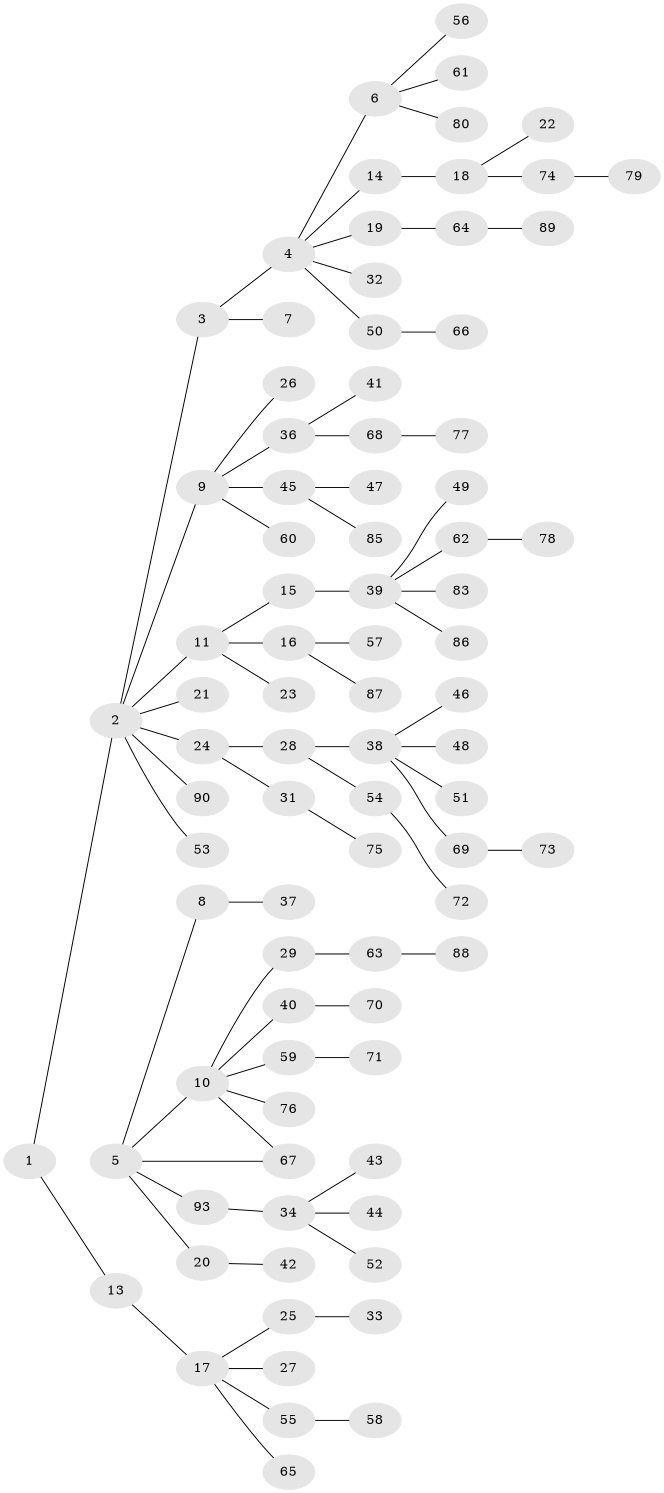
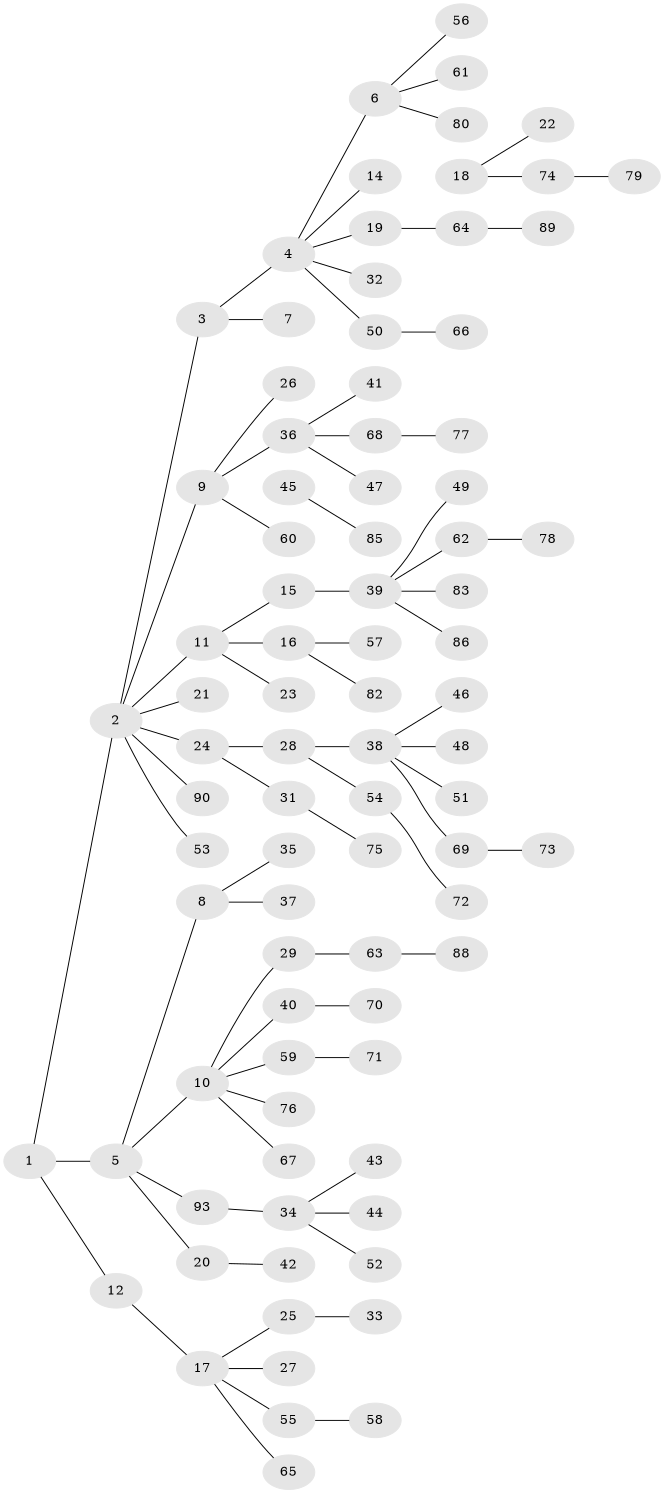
  graph {
    rankdir=LR
    node [color=gray90 style=filled]
    1
    2
    5
-   12 [label=13]
+   12
    3
    9
    11
    21
    24
    n10 [label=90]
    53
    8
    10
    n14 [label=93]
    20
    17
    4
    7
    26
    36
    45
    60
    15
    16
    23
    28
    31
    6
    14
    19
    32
    50
    56
    61
    80
    18
    64
    66
+   35
    37
    29
    40
    59
    67
    76
    34
    42
    41
    68
    47
    85
    63
    70
    71
    39
    57
-   82 [label=87]
+   82
    25
    27
    55
    65
    43
    44
    52
    22
    74
    49
    62
    83
    86
    33
    58
    79
    n74 [label=89]
    38
    54
    75
    46
    48
    51
    69
    72
    n83 [label=88]
    77
    73
    78
    1 -- 2
-   67 -- 5
+   1 -- 5
    1 -- 12
    2 -- 3
    2 -- 9
    2 -- 11
    2 -- 21
    2 -- 24
    2 -- n10
    2 -- 53
    5 -- 8
    5 -- 10
    5 -- n14
    5 -- 20
    12 -- 17
    3 -- 4
    3 -- 7
    9 -- 26
    9 -- 36
-   9 -- 45
    9 -- 60
    11 -- 15
    11 -- 16
    11 -- 23
    24 -- 28
    24 -- 31
+   8 -- 35
    8 -- 37
    10 -- 29
    10 -- 40
    10 -- 59
    10 -- 67
    10 -- 76
    n14 -- 34
    20 -- 42
    17 -- 25
    17 -- 27
    17 -- 55
    17 -- 65
    4 -- 6
    4 -- 14
    4 -- 19
    4 -- 32
    4 -- 50
    36 -- 41
    36 -- 68
-   45 -- 47
+   36 -- 47
    45 -- 85
    15 -- 39
    16 -- 57
    16 -- 82
    28 -- 38
    28 -- 54
    31 -- 75
    6 -- 56
    6 -- 61
    6 -- 80
-   14 -- 18
    19 -- 64
    50 -- 66
    18 -- 22
    18 -- 74
    64 -- n74
    29 -- 63
    40 -- 70
    59 -- 71
    34 -- 43
    34 -- 44
    34 -- 52
    68 -- 77
    63 -- n83
    39 -- 49
    39 -- 62
    39 -- 83
    39 -- 86
    25 -- 33
    55 -- 58
    74 -- 79
    62 -- 78
    38 -- 46
    38 -- 48
    38 -- 51
    38 -- 69
    54 -- 72
    69 -- 73
  }
